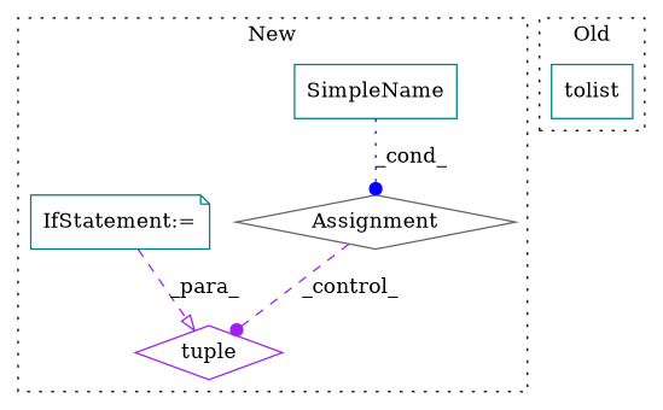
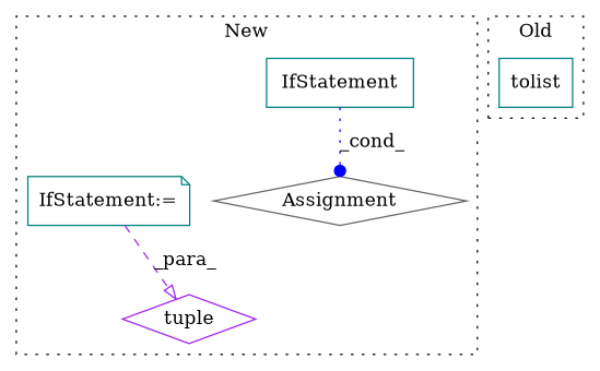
  digraph {
    node [a=32 color=teal l=32 s=3358 shape=diamond]
    edge [arrowhead=dot color=purple style=dashed]
    n1 [color=purple l="6,1" label=tuple s="3285,3296"]
    n2 [a=25 color=gray40 label=Assignment]
-   n3 [a=42 l=5 label=SimpleName s=3385 shape=box]
+   n3 [a=42 l=5 label=IfStatement s=3385 shape=box]
    n4 [a=7 label="IfStatement:=" shape=note]
    n5 [l=8 label=tolist s=2937 shape=box]
    subgraph cluster_1 {
      label=New
      style=dotted
      n1
      n2
      n3
      n4
    }
    subgraph cluster_2 {
      label=Old
      style=dotted
      n5
    }
-   n2 -> n1 [label=_control_]
    n3 -> n2 [color=blue label=_cond_ style=dotted]
    n4 -> n1 [arrowhead=onormal label=_para_]
  }
